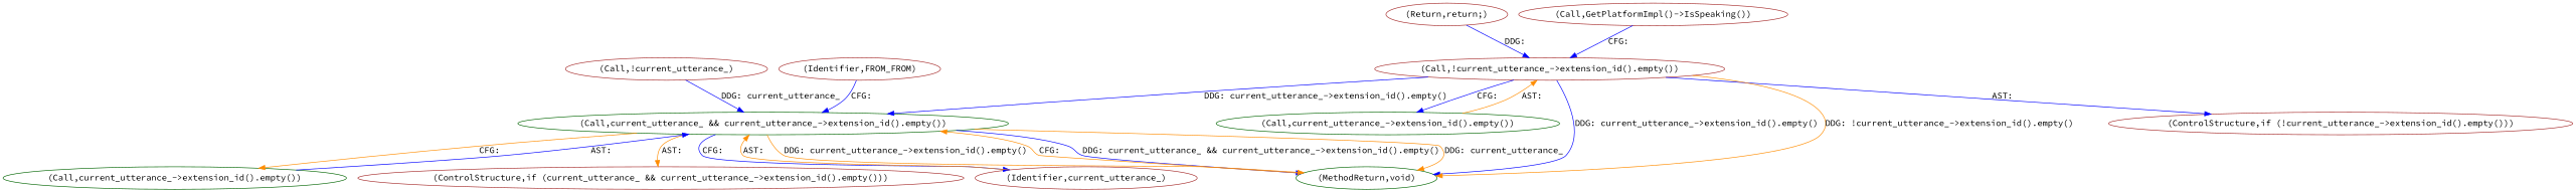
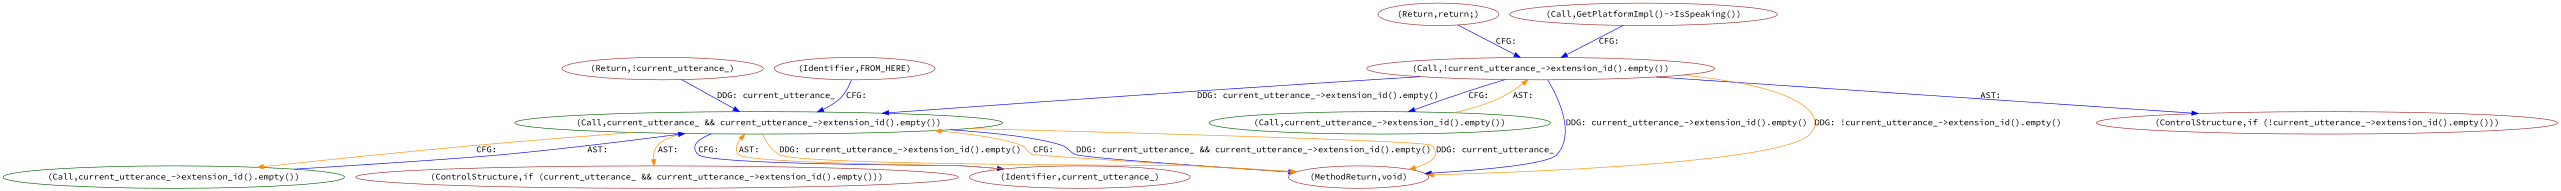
  digraph {
    fontname="Source Code Pro"
    node [color=brown fontname="Source Code Pro"]
    edge [color=blue fontname="Source Code Pro"]
    n1 [label="(Call,!current_utterance_->extension_id().empty())"]
    n2 [color=darkgreen label="(Call,current_utterance_ && current_utterance_->extension_id().empty())"]
    n3 [label="(ControlStructure,if (!current_utterance_->extension_id().empty()))"]
    n4 [color=darkgreen label="(Call,current_utterance_->extension_id().empty())"]
-   n5 [color=darkgreen label="(MethodReturn,void)"]
+   n5 [label="(MethodReturn,void)"]
    n6 [color=darkgreen label="(Call,current_utterance_->extension_id().empty())"]
    n7 [label="(ControlStructure,if (current_utterance_ && current_utterance_->extension_id().empty()))"]
    n8 [label="(Identifier,current_utterance_)"]
-   n9 [label="(Call,!current_utterance_)"]
-   n10 [label="(Identifier,FROM_FROM)"]
+   n9 [label="(Return,!current_utterance_)"]
+   n10 [label="(Identifier,FROM_HERE)"]
    n11 [label="(Return,return;)"]
    n12 [label="(Call,GetPlatformImpl()->IsSpeaking())"]
    n1 -> n2 [label="DDG: current_utterance_->extension_id().empty()"]
    n1 -> n3 [label="AST: "]
    n1 -> n4 [label="CFG: "]
    n1 -> n5 [label="DDG: current_utterance_->extension_id().empty()"]
    n1 -> n5 [color=darkorange label="DDG: !current_utterance_->extension_id().empty()"]
    n2 -> n5 [label="DDG: current_utterance_ && current_utterance_->extension_id().empty()"]
    n2 -> n5 [color=darkorange label="DDG: current_utterance_"]
    n2 -> n5 [color=darkorange label="DDG: current_utterance_->extension_id().empty()"]
    n2 -> n6 [color=darkorange label="CFG: "]
    n2 -> n7 [color=darkorange label="AST: "]
    n2 -> n8 [label="CFG: "]
    n4 -> n1 [color=darkorange label="AST: "]
    n5 -> n2 [color=darkorange label="CFG: "]
    n6 -> n2 [label="AST: "]
    n8 -> n2 [color=darkorange label="AST: "]
    n9 -> n2 [label="DDG: current_utterance_"]
    n10 -> n2 [label="CFG: "]
-   n11 -> n1 [label="DDG: "]
+   n11 -> n1 [label="CFG: "]
    n12 -> n1 [label="CFG: "]
  }
